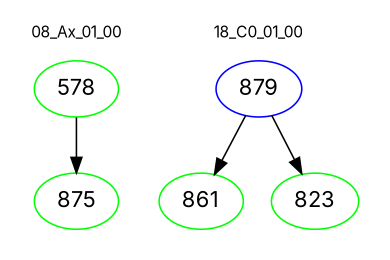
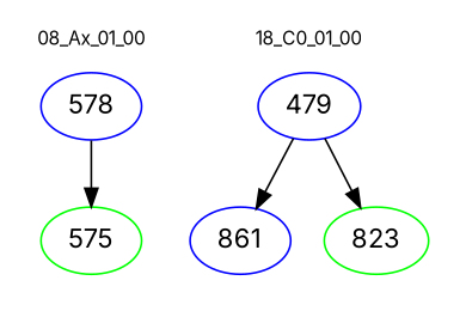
  digraph {
    fontname=Inter
    node [color=green fontname=Inter]
    edge [color=black fontname=Inter]
-   n1 [label=578]
-   n2 [label=875]
-   n3 [color=blue label=879]
-   n4 [label=861]
+   n1 [color=blue label=578]
+   n2 [label=575]
+   n3 [color=blue label=479]
+   n4 [color=blue label=861]
    n5 [label=823]
    subgraph cluster_1 {
      color=white
      fontsize=10
      label="08_Ax_01_00"
      n1
      n2
    }
    subgraph cluster_2 {
      color=white
      fontsize=10
      label="18_C0_01_00"
      n3
      n4
      n5
    }
    n1 -> n2
    n3 -> n4
    n3 -> n5
  }
